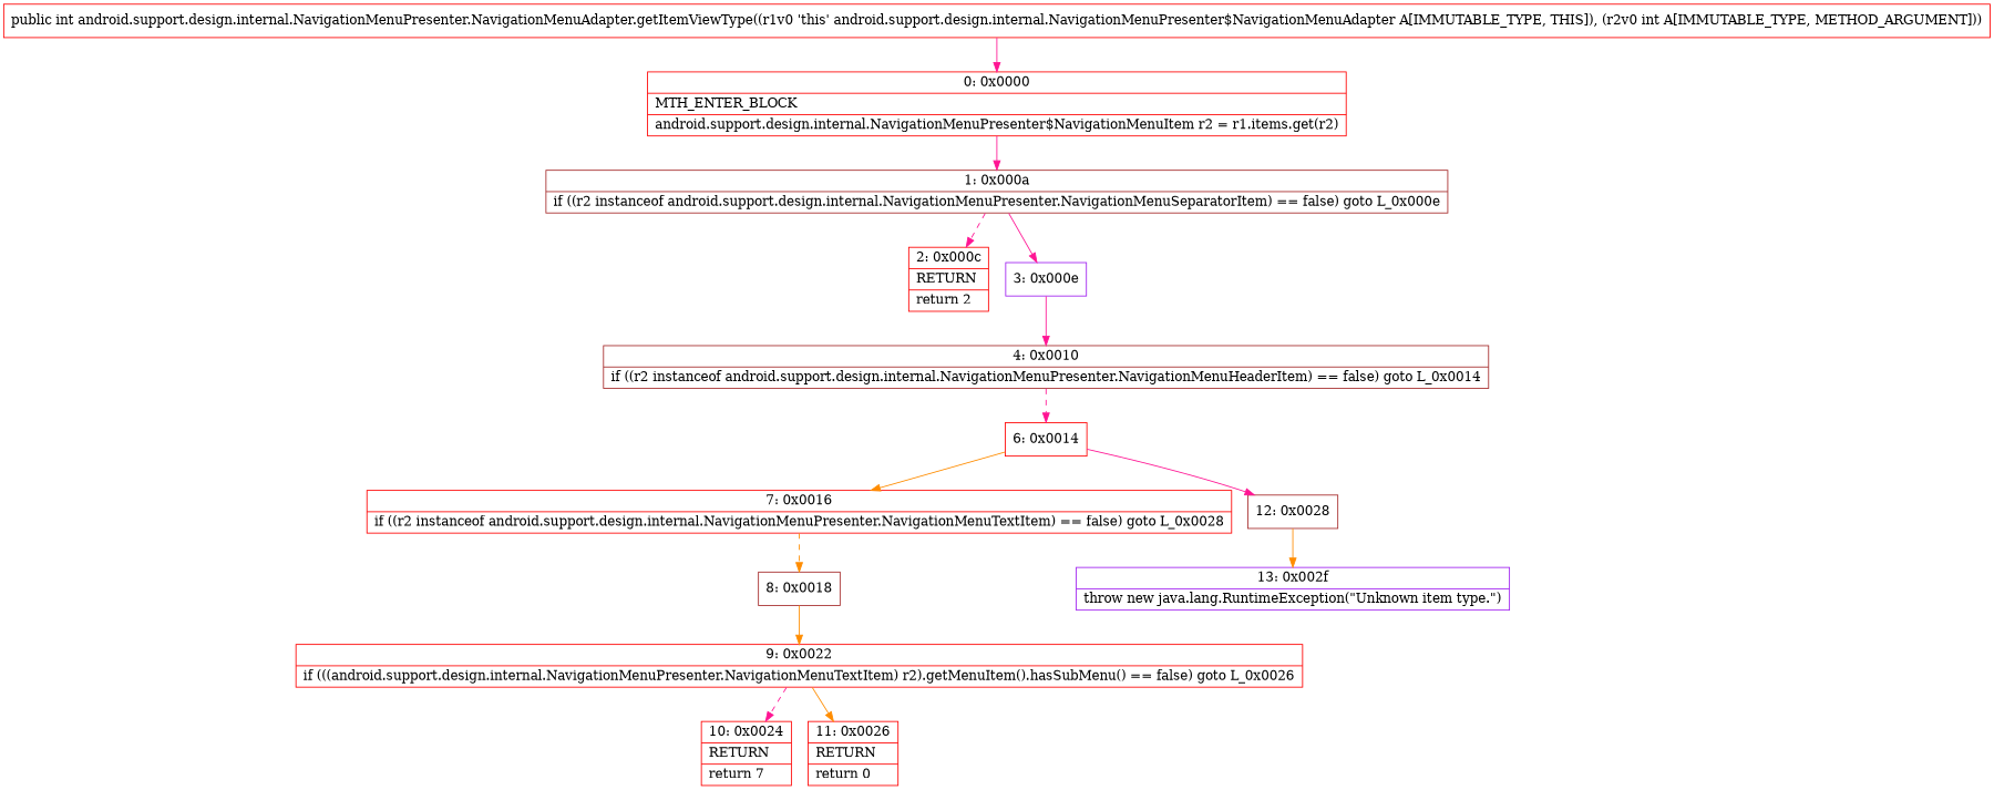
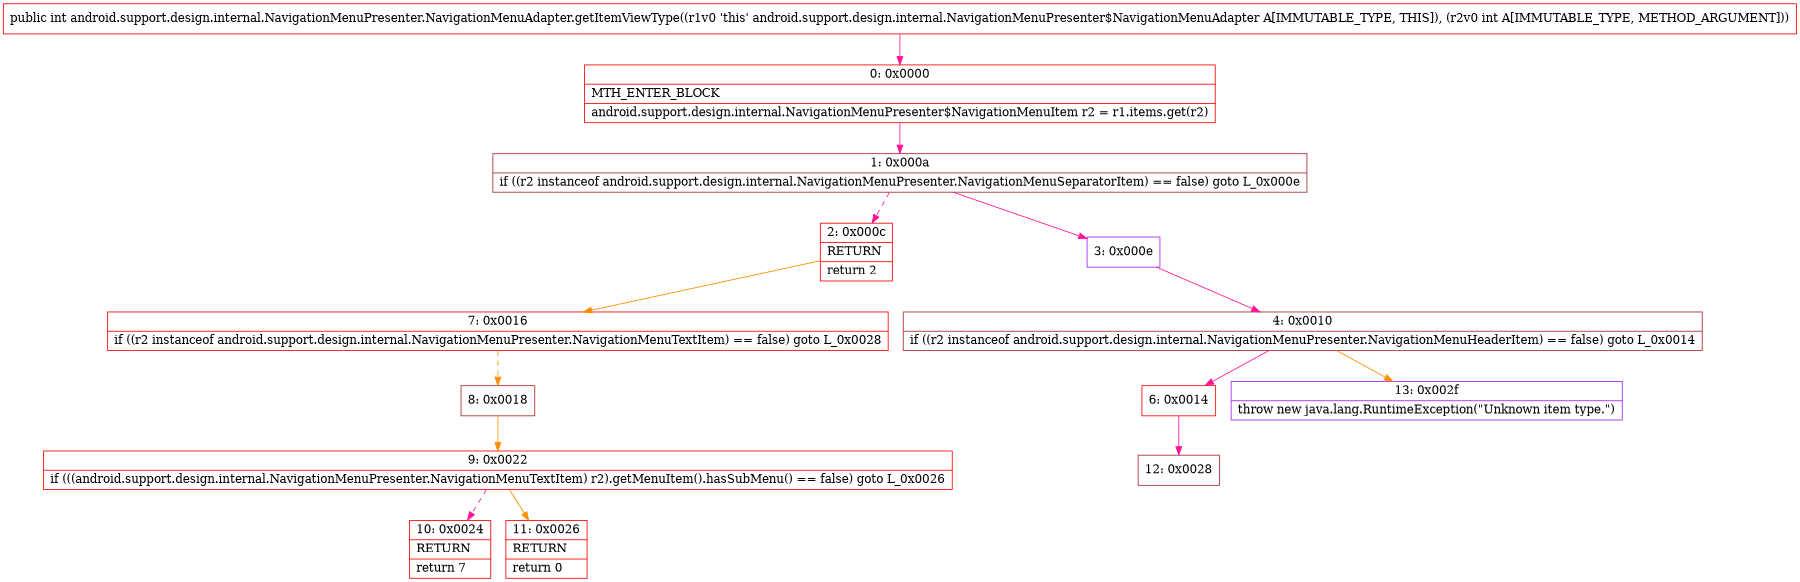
  digraph {
    node [color=red shape=record]
    edge [color=deeppink]
    n1 [label="{0\:\ 0x0000|MTH_ENTER_BLOCK\l|android.support.design.internal.NavigationMenuPresenter$NavigationMenuItem r2 = r1.items.get(r2)\l}"]
    n2 [color=brown label="{1\:\ 0x000a|if ((r2 instanceof android.support.design.internal.NavigationMenuPresenter.NavigationMenuSeparatorItem) == false) goto L_0x000e\l}"]
    n3 [label="{2\:\ 0x000c|RETURN\l|return 2\l}"]
    n4 [color=purple label="{3\:\ 0x000e}"]
    n5 [color=brown label="{4\:\ 0x0010|if ((r2 instanceof android.support.design.internal.NavigationMenuPresenter.NavigationMenuHeaderItem) == false) goto L_0x0014\l}"]
    n6 [label="{6\:\ 0x0014}"]
    n7 [label="{7\:\ 0x0016|if ((r2 instanceof android.support.design.internal.NavigationMenuPresenter.NavigationMenuTextItem) == false) goto L_0x0028\l}"]
    n8 [color=brown label="{12\:\ 0x0028}"]
    n9 [color=brown label="{8\:\ 0x0018}"]
    n10 [label="{9\:\ 0x0022|if (((android.support.design.internal.NavigationMenuPresenter.NavigationMenuTextItem) r2).getMenuItem().hasSubMenu() == false) goto L_0x0026\l}"]
    n11 [color=purple label="{13\:\ 0x002f|throw new java.lang.RuntimeException(\"Unknown item type.\")\l}"]
    n12 [label="{10\:\ 0x0024|RETURN\l|return 7\l}"]
    n13 [label="{11\:\ 0x0026|RETURN\l|return 0\l}"]
    n14 [label="{public int android.support.design.internal.NavigationMenuPresenter.NavigationMenuAdapter.getItemViewType((r1v0 'this' android.support.design.internal.NavigationMenuPresenter$NavigationMenuAdapter A[IMMUTABLE_TYPE, THIS]), (r2v0 int A[IMMUTABLE_TYPE, METHOD_ARGUMENT])) }"]
    n1 -> n2
    n2 -> n3 [style=dashed]
    n2 -> n4
    n4 -> n5
-   n5 -> n6 [style=dashed]
-   n6 -> n7 [color=darkorange]
+   n5 -> n6
+   n3 -> n7 [color=darkorange]
    n6 -> n8
    n7 -> n9 [color=darkorange style=dashed]
-   n8 -> n11 [color=darkorange]
+   n5 -> n11 [color=darkorange]
    n9 -> n10 [color=darkorange]
    n10 -> n12 [style=dashed]
    n10 -> n13 [color=darkorange]
    n14 -> n1
  }
